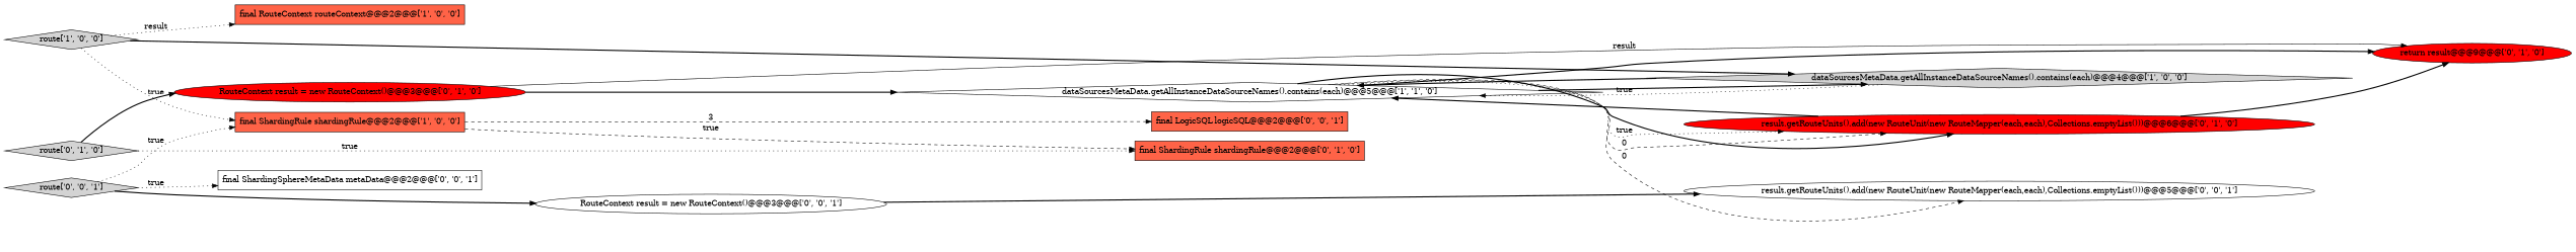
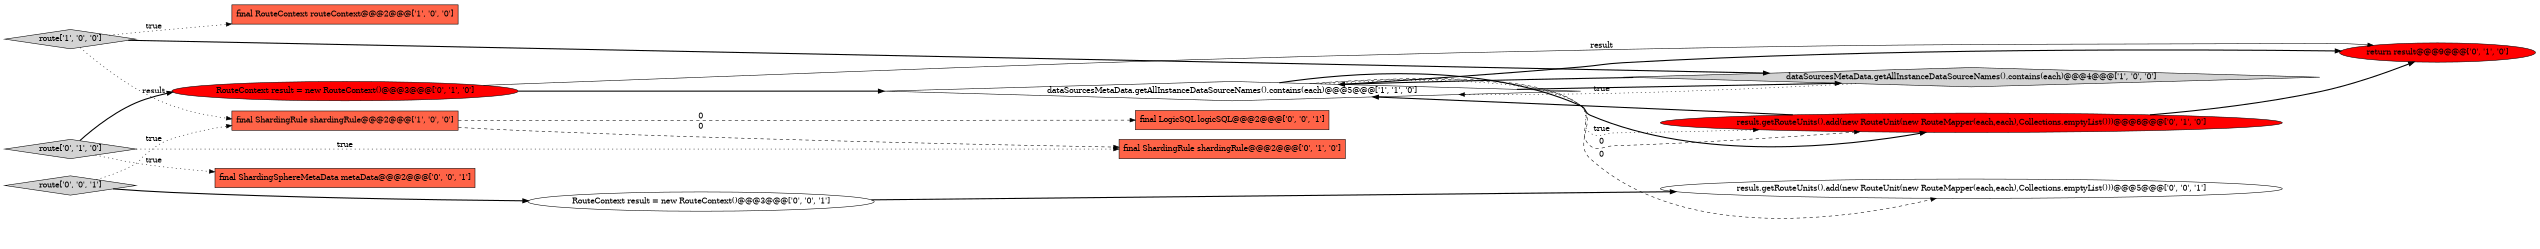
  digraph {
    fontname="DejaVu Serif"
    rankdir=LR
    node [fillcolor=tomato fontname="DejaVu Serif" shape=box style=filled]
    edge [fontname="DejaVu Serif" style=bold]
    n1 [label="final ShardingRule shardingRule@@@2@@@['1', '0', '0']"]
    n2 [label="final ShardingRule shardingRule@@@2@@@['0', '1', '0']"]
    n3 [label="final LogicSQL logicSQL@@@2@@@['0', '0', '1']"]
-   n4 [fillcolor=white label="final ShardingSphereMetaData metaData@@@2@@@['0', '0', '1']"]
+   n4 [label="final ShardingSphereMetaData metaData@@@2@@@['0', '0', '1']"]
    n5 [fillcolor=white label="dataSourcesMetaData.getAllInstanceDataSourceNames().contains(each)@@@5@@@['1', '1', '0']" shape=diamond]
    n6 [fillcolor=red label="result.getRouteUnits().add(new RouteUnit(new RouteMapper(each,each),Collections.emptyList()))@@@6@@@['0', '1', '0']" shape=ellipse]
    n7 [fillcolor=red label="return result@@@9@@@['0', '1', '0']" shape=ellipse]
    n8 [fillcolor=white label="result.getRouteUnits().add(new RouteUnit(new RouteMapper(each,each),Collections.emptyList()))@@@5@@@['0', '0', '1']" shape=ellipse]
    n9 [fillcolor=lightgray label="dataSourcesMetaData.getAllInstanceDataSourceNames().contains(each)@@@4@@@['1', '0', '0']" shape=diamond]
    n10 [fillcolor=red label="RouteContext result = new RouteContext()@@@3@@@['0', '1', '0']" shape=ellipse]
    n11 [fillcolor=white label="RouteContext result = new RouteContext()@@@3@@@['0', '0', '1']" shape=ellipse]
    n12 [fillcolor=lightgray label="route['0', '0', '1']" shape=diamond]
    n13 [fillcolor=lightgray label="route['0', '1', '0']" shape=diamond]
    n14 [label="final RouteContext routeContext@@@2@@@['1', '0', '0']"]
    n15 [fillcolor=lightgray label="route['1', '0', '0']" shape=diamond]
-   n1 -> n2 [label=true style=dashed]
-   n1 -> n3 [label=3 style=dashed]
+   n1 -> n2 [label=0 style=dashed]
+   n1 -> n3 [label=0 style=dashed]
    n5 -> n6
    n5 -> n6 [label=true style=dotted]
    n5 -> n6 [label=0 style=dashed]
    n5 -> n7
    n5 -> n8 [label=0 style=dashed]
    n5 -> n9
    n6 -> n5
    n6 -> n7
    n9 -> n5
    n9 -> n5 [label=true style=dotted]
    n10 -> n5
    n10 -> n7 [label=result style=solid]
    n11 -> n8
    n12 -> n1 [label=true style=dotted]
-   n12 -> n4 [label=true style=dotted]
+   n13 -> n4 [label=true style=dotted]
    n12 -> n11
    n13 -> n2 [label=true style=dotted]
    n13 -> n10
-   n15 -> n1 [label=true style=dotted]
+   n15 -> n1 [label=result style=dotted]
    n15 -> n9
-   n15 -> n14 [label=result style=dotted]
+   n15 -> n14 [label=true style=dotted]
  }
